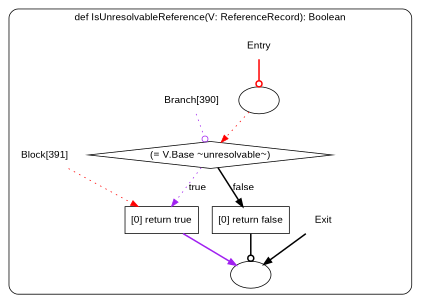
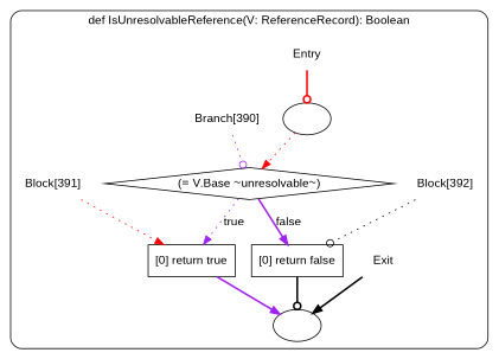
  digraph {
    fontname="Liberation Sans"
    node [fontname="Liberation Sans" shape=none]
    edge [arrowhead=normal color=black fontname="Liberation Sans" style=bold]
    n1 [label=<<font color="black">Entry</font>>]
    n2 [color=black fillcolor=white label=" " shape=ellipse style=filled]
    n3 [color=black fillcolor=white label=<<font color="black">(= V.Base ~unresolvable~)</font>> shape=diamond style=filled]
    n4 [color=black fillcolor=white label=<<font color="black">[0] return true<BR ALIGN="LEFT"/></font>> shape=box style=filled]
    n5 [color=black fillcolor=white label=<<font color="black">[0] return false<BR ALIGN="LEFT"/></font>> shape=box style=filled]
    n6 [label=<<font color="black">Exit</font>>]
    n7 [color=black fillcolor=white label=" " shape=ellipse style=filled]
    n8 [label=<<font color="black">Branch[390]</font>>]
    n9 [label=<<font color="black">Block[391]</font>>]
+   n10 [label=<<font color="black">Block[392]</font>>]
    subgraph cluster_1 {
      label="def IsUnresolvableReference(V: ReferenceRecord): Boolean"
      style=rounded
      n1
      n2
      n3
      n4
      n5
      n6
      n7
      n8
      n9
+     n10
    }
    n1 -> n2 [arrowhead=odot color=red]
    n2 -> n3 [color=red style=dotted]
    n3 -> n4 [color=purple label=<<font color="black">true</font>> style=dotted]
-   n3 -> n5 [label=<<font color="black">false</font>>]
+   n3 -> n5 [color=purple label=<<font color="black">false</font>>]
    n4 -> n7 [color=purple]
    n5 -> n7 [arrowhead=odot]
    n6 -> n7
    n8 -> n3 [arrowhead=odot color=purple style=dotted]
    n9 -> n4 [color=red style=dotted]
+   n10 -> n5 [arrowhead=odot style=dotted]
  }
